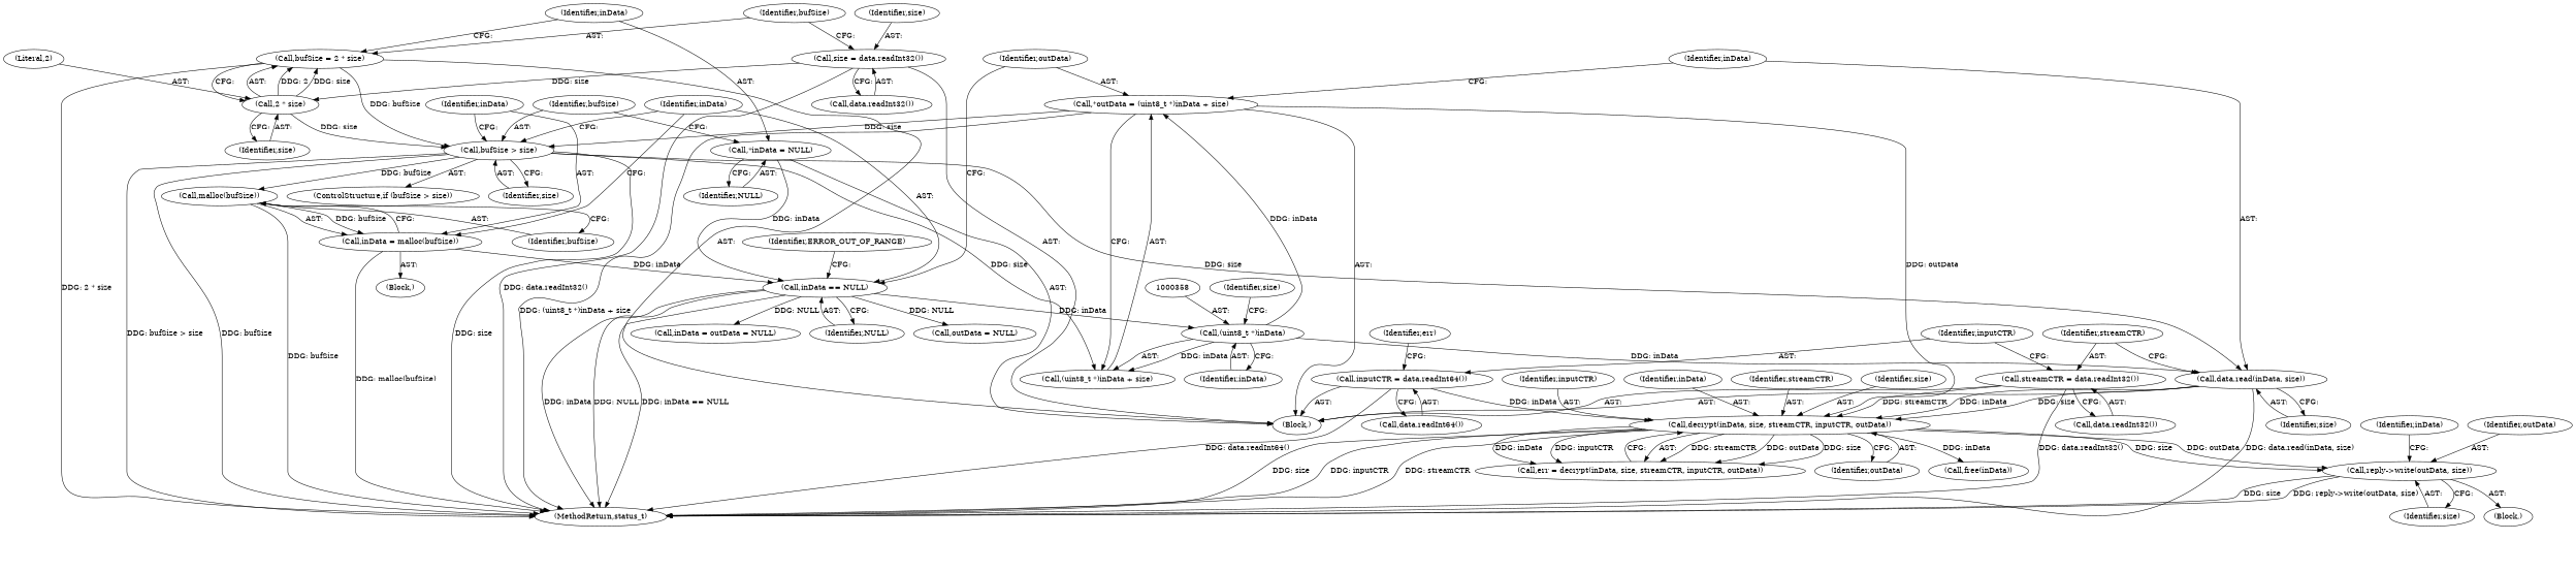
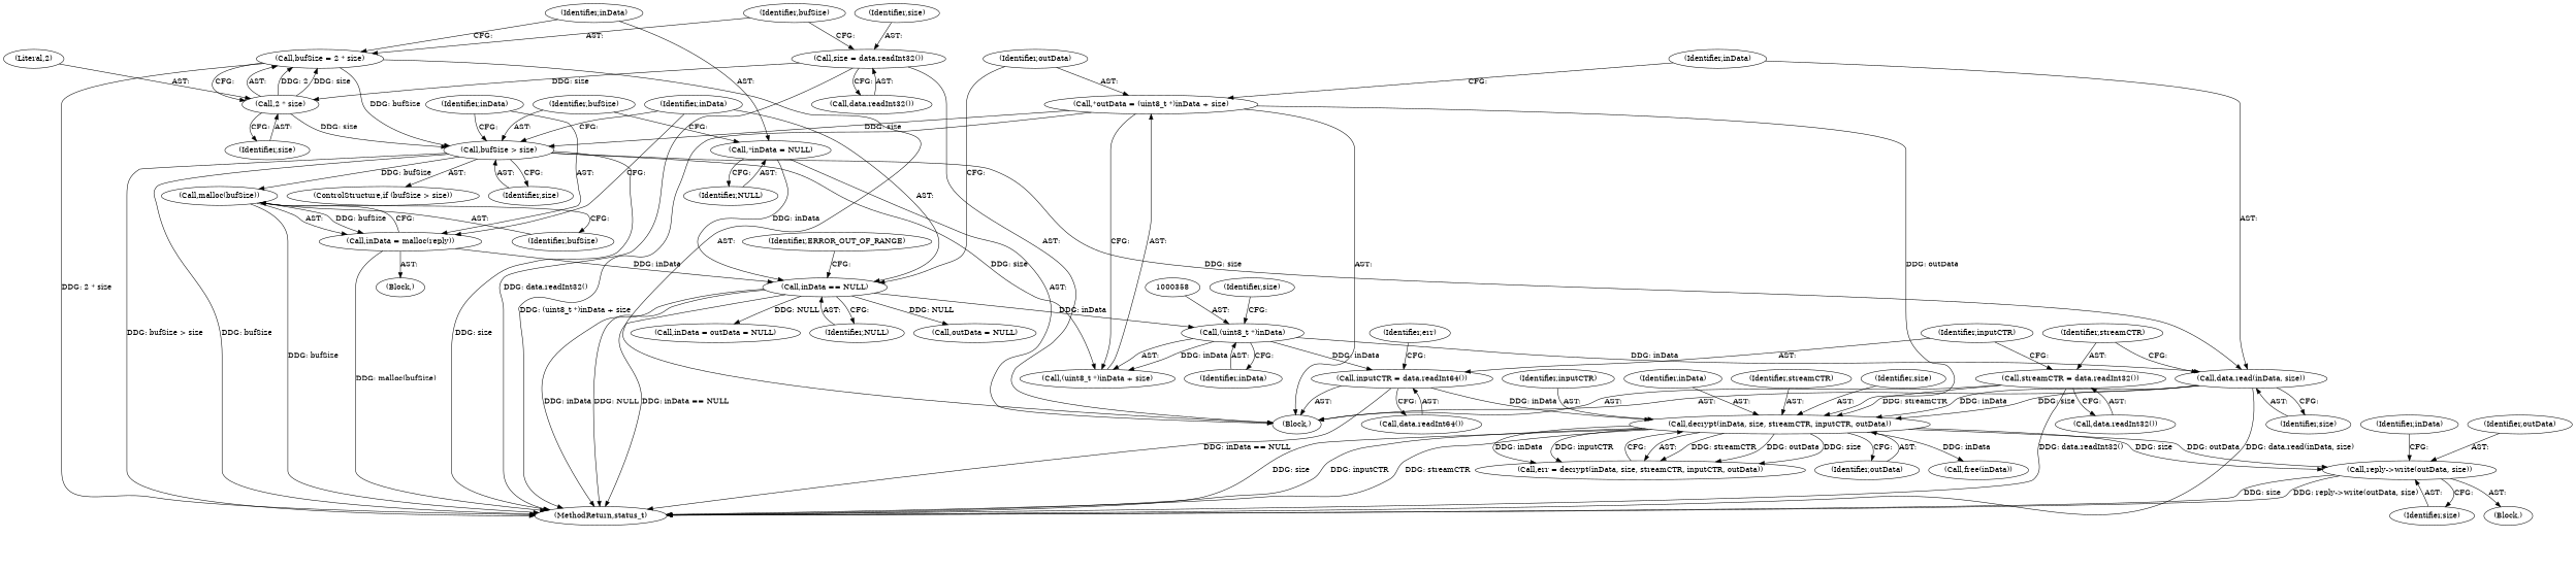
  digraph {
    n1 [label="(Call,reply->write(outData, size))"]
    n2 [label="(Block,)"]
    n3 [label="(MethodReturn,status_t)"]
    n4 [label="(Identifier,size)"]
    n5 [label="(Call,decrypt(inData, size, streamCTR, inputCTR, outData))"]
    n6 [label="(Call,err = decrypt(inData, size, streamCTR, inputCTR, outData))"]
    n7 [label="(Identifier,outData)"]
    n8 [label="(Call,free(inData))"]
    n9 [label="(Call,data.read(inData, size))"]
    n10 [label="(Block,)"]
    n11 [label="(Identifier,size)"]
    n12 [label="(Call,(uint8_t *)inData)"]
    n13 [label="(Call,*outData = (uint8_t *)inData + size)"]
    n14 [label="(Call,(uint8_t *)inData + size)"]
    n15 [label="(Identifier,inData)"]
    n16 [label="(Call,bufSize > size)"]
    n17 [label="(Call,inData == NULL)"]
    n18 [label="(Call,outData = NULL)"]
    n19 [label="(Identifier,NULL)"]
    n20 [label="(Call,inData = outData = NULL)"]
    n21 [label="(Call,*inData = NULL)"]
    n22 [label="(Identifier,NULL)"]
-   n23 [label="(Call,inData = malloc(bufSize))"]
+   n23 [label="(Call,inData = malloc(reply))"]
    n24 [label="(Call,malloc(bufSize))"]
    n25 [label="(Block,)"]
    n26 [label="(Identifier,bufSize)"]
    n27 [label="(ControlStructure,if (bufSize > size))"]
    n28 [label="(Identifier,size)"]
    n29 [label="(Call,bufSize = 2 * size)"]
    n30 [label="(Call,2 * size)"]
    n31 [label="(Identifier,size)"]
    n32 [label="(Call,size = data.readInt32())"]
    n33 [label="(Call,data.readInt32())"]
    n34 [label="(Call,streamCTR = data.readInt32())"]
    n35 [label="(Call,data.readInt32())"]
    n36 [label="(Call,inputCTR = data.readInt64())"]
    n37 [label="(Call,data.readInt64())"]
    n38 [label="(Identifier,inData)"]
    n39 [label="(Identifier,size)"]
    n40 [label="(Literal,2)"]
    n41 [label="(Identifier,size)"]
    n42 [label="(Identifier,err)"]
    n43 [label="(Identifier,inputCTR)"]
    n44 [label="(Identifier,inData)"]
    n45 [label="(Identifier,size)"]
    n46 [label="(Identifier,inData)"]
    n47 [label="(Identifier,inData)"]
    n48 [label="(Identifier,ERROR_OUT_OF_RANGE)"]
    n49 [label="(Identifier,streamCTR)"]
    n50 [label="(Identifier,bufSize)"]
    n51 [label="(Identifier,inData)"]
    n52 [label="(Identifier,outData)"]
    n53 [label="(Identifier,inData)"]
    n54 [label="(Identifier,streamCTR)"]
    n55 [label="(Identifier,inputCTR)"]
    n56 [label="(Identifier,bufSize)"]
    n57 [label="(Identifier,outData)"]
    1000358
    n1 -> n2 [label="AST: "]
    n1 -> n3 [label="DDG: reply->write(outData, size)"]
    n1 -> n3 [label="DDG: size"]
    n1 -> n4 [label="CFG: "]
    n4 -> n1 [label="AST: "]
    n5 -> n1 [label="DDG: outData"]
    n5 -> n1 [label="DDG: size"]
    n5 -> n3 [label="DDG: size"]
    n5 -> n3 [label="DDG: inputCTR"]
    n5 -> n3 [label="DDG: streamCTR"]
    n5 -> n6 [label="AST: "]
    n5 -> n6 [label="DDG: streamCTR"]
    n5 -> n6 [label="DDG: outData"]
    n5 -> n6 [label="DDG: size"]
    n5 -> n6 [label="DDG: inData"]
    n5 -> n6 [label="DDG: inputCTR"]
    n5 -> n7 [label="CFG: "]
    n5 -> n8 [label="DDG: inData"]
    n6 -> n5 [label="CFG: "]
    n7 -> n5 [label="AST: "]
    n9 -> n3 [label="DDG: data.read(inData, size)"]
    n9 -> n5 [label="DDG: inData"]
    n9 -> n5 [label="DDG: size"]
    n9 -> n10 [label="AST: "]
    n9 -> n11 [label="CFG: "]
    n11 -> n9 [label="AST: "]
    n12 -> n9 [label="DDG: inData"]
-   n12 -> n13 [label="DDG: inData"]
+   n12 -> n36 [label="DDG: inData"]
    n12 -> n14 [label="AST: "]
    n12 -> n14 [label="DDG: inData"]
    n12 -> n15 [label="CFG: "]
    n13 -> n3 [label="DDG: (uint8_t *)inData + size"]
    n13 -> n5 [label="DDG: outData"]
    n13 -> n10 [label="AST: "]
    n13 -> n14 [label="CFG: "]
    n13 -> n16 [label="DDG: size"]
    n14 -> n13 [label="AST: "]
    n15 -> n12 [label="AST: "]
    n16 -> n3 [label="DDG: bufSize > size"]
    n16 -> n3 [label="DDG: size"]
    n16 -> n3 [label="DDG: bufSize"]
    n16 -> n9 [label="DDG: size"]
    n16 -> n14 [label="DDG: size"]
    n16 -> n24 [label="DDG: bufSize"]
    n16 -> n27 [label="AST: "]
    n16 -> n28 [label="CFG: "]
    n17 -> n3 [label="DDG: NULL"]
    n17 -> n3 [label="DDG: inData"]
    n17 -> n3 [label="DDG: inData == NULL"]
    n17 -> n12 [label="DDG: inData"]
    n17 -> n18 [label="DDG: NULL"]
    n17 -> n19 [label="CFG: "]
    n17 -> n20 [label="DDG: NULL"]
    n19 -> n17 [label="AST: "]
    n21 -> n10 [label="AST: "]
    n21 -> n17 [label="DDG: inData"]
    n21 -> n22 [label="CFG: "]
    n22 -> n21 [label="AST: "]
    n23 -> n3 [label="DDG: malloc(bufSize)"]
    n23 -> n17 [label="DDG: inData"]
    n23 -> n24 [label="CFG: "]
    n23 -> n25 [label="AST: "]
    n24 -> n3 [label="DDG: bufSize"]
    n24 -> n23 [label="AST: "]
    n24 -> n23 [label="DDG: bufSize"]
    n24 -> n26 [label="CFG: "]
    n26 -> n24 [label="AST: "]
    n28 -> n16 [label="AST: "]
    n29 -> n3 [label="DDG: 2 * size"]
    n29 -> n10 [label="AST: "]
    n29 -> n16 [label="DDG: bufSize"]
    n29 -> n30 [label="CFG: "]
    n30 -> n16 [label="DDG: size"]
    n30 -> n29 [label="AST: "]
    n30 -> n29 [label="DDG: 2"]
    n30 -> n29 [label="DDG: size"]
    n30 -> n31 [label="CFG: "]
    n31 -> n30 [label="AST: "]
    n32 -> n3 [label="DDG: data.readInt32()"]
    n32 -> n10 [label="AST: "]
    n32 -> n30 [label="DDG: size"]
    n32 -> n33 [label="CFG: "]
    n33 -> n32 [label="AST: "]
    n34 -> n3 [label="DDG: data.readInt32()"]
    n34 -> n5 [label="DDG: streamCTR"]
    n34 -> n10 [label="AST: "]
    n34 -> n35 [label="CFG: "]
    n35 -> n34 [label="AST: "]
-   n36 -> n3 [label="DDG: data.readInt64()"]
+   n36 -> n3 [label="DDG: inData == NULL"]
    n36 -> n5 [label="DDG: inData"]
    n36 -> n10 [label="AST: "]
    n36 -> n37 [label="CFG: "]
    n37 -> n36 [label="AST: "]
    n38 -> n16 [label="CFG: "]
    n38 -> n17 [label="AST: "]
    n38 -> n23 [label="CFG: "]
    n39 -> n12 [label="CFG: "]
    n40 -> n30 [label="AST: "]
    n41 -> n5 [label="AST: "]
    n42 -> n36 [label="CFG: "]
    n43 -> n5 [label="AST: "]
    n44 -> n16 [label="CFG: "]
    n44 -> n23 [label="AST: "]
    n45 -> n32 [label="AST: "]
    n46 -> n5 [label="AST: "]
    n47 -> n21 [label="AST: "]
    n47 -> n29 [label="CFG: "]
    n48 -> n17 [label="CFG: "]
    n49 -> n5 [label="AST: "]
    n50 -> n29 [label="AST: "]
    n50 -> n32 [label="CFG: "]
    n51 -> n1 [label="CFG: "]
    n52 -> n13 [label="AST: "]
    n52 -> n17 [label="CFG: "]
    n53 -> n9 [label="AST: "]
    n53 -> n13 [label="CFG: "]
    n54 -> n9 [label="CFG: "]
    n54 -> n34 [label="AST: "]
    n55 -> n34 [label="CFG: "]
    n55 -> n36 [label="AST: "]
    n56 -> n16 [label="AST: "]
    n56 -> n21 [label="CFG: "]
    n57 -> n1 [label="AST: "]
    1000358 -> n12 [label="AST: "]
  }
